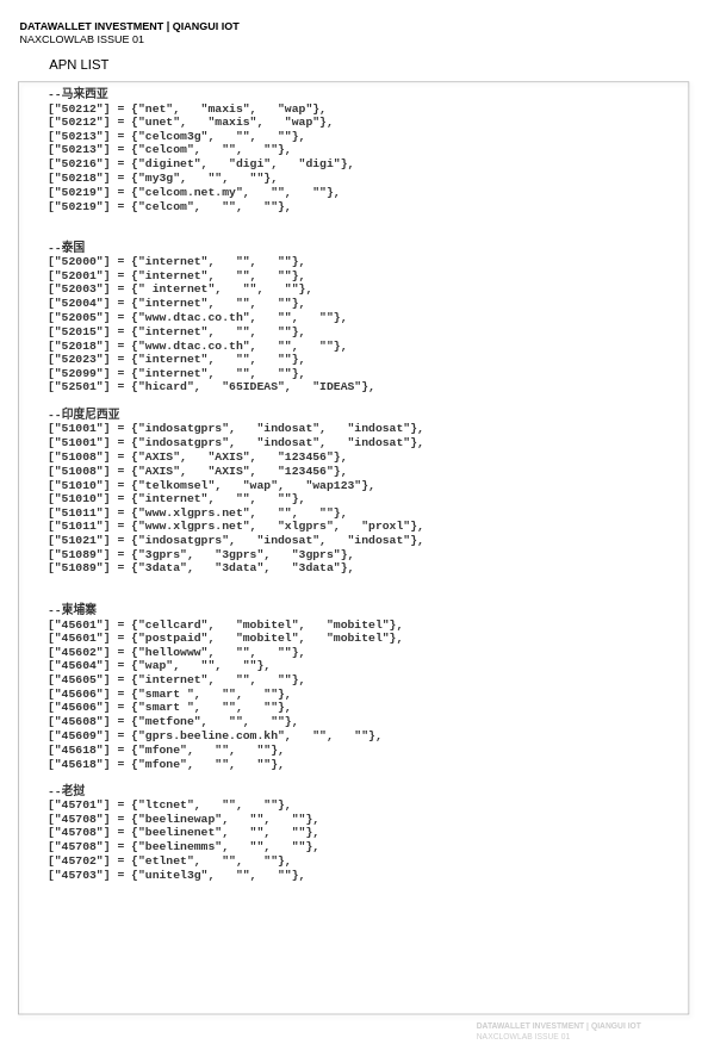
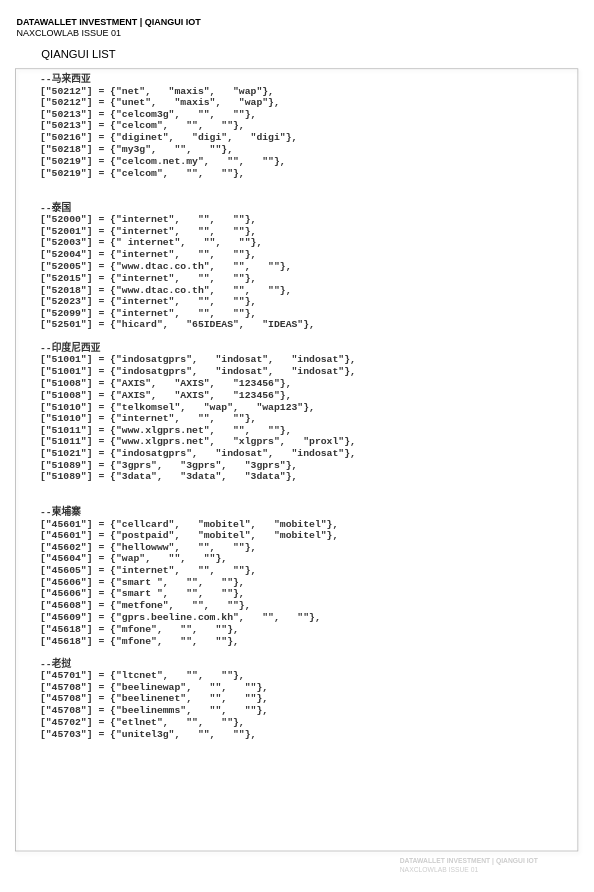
  <mxCell id="0" />
  <mxCell id="1" parent="0" />
  <mxCell id="2" value="&lt;div style=&quot;font-size: 13px&quot;&gt;&amp;nbsp; &amp;nbsp; --马来西亚&lt;/div&gt;&lt;div style=&quot;font-size: 13px&quot;&gt;&amp;nbsp; &amp;nbsp; [&quot;50212&quot;] = {&quot;net&quot;,&amp;nbsp; &amp;nbsp;&quot;maxis&quot;,&amp;nbsp; &amp;nbsp;&quot;wap&quot;},&amp;nbsp; &amp;nbsp;&lt;/div&gt;&lt;div style=&quot;font-size: 13px&quot;&gt;&amp;nbsp; &amp;nbsp; [&quot;50212&quot;] = {&quot;unet&quot;,&amp;nbsp; &amp;nbsp;&quot;maxis&quot;,&amp;nbsp; &amp;nbsp;&quot;wap&quot;},&amp;nbsp; &amp;nbsp;&lt;/div&gt;&lt;div style=&quot;font-size: 13px&quot;&gt;&amp;nbsp; &amp;nbsp; [&quot;50213&quot;] = {&quot;celcom3g&quot;,&amp;nbsp; &amp;nbsp;&quot;&quot;,&amp;nbsp; &amp;nbsp;&quot;&quot;},&amp;nbsp; &amp;nbsp;&lt;/div&gt;&lt;div style=&quot;font-size: 13px&quot;&gt;&amp;nbsp; &amp;nbsp; [&quot;50213&quot;] = {&quot;celcom&quot;,&amp;nbsp; &amp;nbsp;&quot;&quot;,&amp;nbsp; &amp;nbsp;&quot;&quot;},&amp;nbsp; &amp;nbsp;&lt;/div&gt;&lt;div style=&quot;font-size: 13px&quot;&gt;&amp;nbsp; &amp;nbsp; [&quot;50216&quot;] = {&quot;diginet&quot;,&amp;nbsp; &amp;nbsp;&quot;digi&quot;,&amp;nbsp; &amp;nbsp;&quot;digi&quot;},&amp;nbsp; &amp;nbsp;&lt;/div&gt;&lt;div style=&quot;font-size: 13px&quot;&gt;&amp;nbsp; &amp;nbsp; [&quot;50218&quot;] = {&quot;my3g&quot;,&amp;nbsp; &amp;nbsp;&quot;&quot;,&amp;nbsp; &amp;nbsp;&quot;&quot;},&amp;nbsp; &amp;nbsp;&lt;/div&gt;&lt;div style=&quot;font-size: 13px&quot;&gt;&amp;nbsp; &amp;nbsp; [&quot;50219&quot;] = {&quot;celcom.net.my&quot;,&amp;nbsp; &amp;nbsp;&quot;&quot;,&amp;nbsp; &amp;nbsp;&quot;&quot;},&amp;nbsp; &amp;nbsp;&lt;/div&gt;&lt;div style=&quot;font-size: 13px&quot;&gt;&amp;nbsp; &amp;nbsp; [&quot;50219&quot;] = {&quot;celcom&quot;,&amp;nbsp; &amp;nbsp;&quot;&quot;,&amp;nbsp; &amp;nbsp;&quot;&quot;},&amp;nbsp; &amp;nbsp;&lt;/div&gt;&lt;div style=&quot;font-size: 13px&quot;&gt;&lt;br style=&quot;font-size: 13px&quot;&gt;&lt;/div&gt;&lt;div style=&quot;font-size: 13px&quot;&gt;&lt;br style=&quot;font-size: 13px&quot;&gt;&lt;/div&gt;&lt;div style=&quot;font-size: 13px&quot;&gt;&amp;nbsp; &amp;nbsp; --泰国&lt;/div&gt;&lt;div style=&quot;font-size: 13px&quot;&gt;&amp;nbsp; &amp;nbsp; [&quot;52000&quot;] = {&quot;internet&quot;,&amp;nbsp; &amp;nbsp;&quot;&quot;,&amp;nbsp; &amp;nbsp;&quot;&quot;},&amp;nbsp; &amp;nbsp;&lt;/div&gt;&lt;div style=&quot;font-size: 13px&quot;&gt;&amp;nbsp; &amp;nbsp; [&quot;52001&quot;] = {&quot;internet&quot;,&amp;nbsp; &amp;nbsp;&quot;&quot;,&amp;nbsp; &amp;nbsp;&quot;&quot;},&amp;nbsp; &amp;nbsp;&lt;/div&gt;&lt;div style=&quot;font-size: 13px&quot;&gt;&amp;nbsp; &amp;nbsp; [&quot;52003&quot;] = {&quot; internet&quot;,&amp;nbsp; &amp;nbsp;&quot;&quot;,&amp;nbsp; &amp;nbsp;&quot;&quot;},&amp;nbsp; &amp;nbsp;&lt;/div&gt;&lt;div style=&quot;font-size: 13px&quot;&gt;&amp;nbsp; &amp;nbsp; [&quot;52004&quot;] = {&quot;internet&quot;,&amp;nbsp; &amp;nbsp;&quot;&quot;,&amp;nbsp; &amp;nbsp;&quot;&quot;},&amp;nbsp; &amp;nbsp;&lt;/div&gt;&lt;div style=&quot;font-size: 13px&quot;&gt;&amp;nbsp; &amp;nbsp; [&quot;52005&quot;] = {&quot;www.dtac.co.th&quot;,&amp;nbsp; &amp;nbsp;&quot;&quot;,&amp;nbsp; &amp;nbsp;&quot;&quot;},&amp;nbsp; &amp;nbsp;&lt;/div&gt;&lt;div style=&quot;font-size: 13px&quot;&gt;&amp;nbsp; &amp;nbsp; [&quot;52015&quot;] = {&quot;internet&quot;,&amp;nbsp; &amp;nbsp;&quot;&quot;,&amp;nbsp; &amp;nbsp;&quot;&quot;},&amp;nbsp; &amp;nbsp;&lt;/div&gt;&lt;div style=&quot;font-size: 13px&quot;&gt;&amp;nbsp; &amp;nbsp; [&quot;52018&quot;] = {&quot;www.dtac.co.th&quot;,&amp;nbsp; &amp;nbsp;&quot;&quot;,&amp;nbsp; &amp;nbsp;&quot;&quot;},&amp;nbsp; &amp;nbsp;&lt;/div&gt;&lt;div style=&quot;font-size: 13px&quot;&gt;&amp;nbsp; &amp;nbsp; [&quot;52023&quot;] = {&quot;internet&quot;,&amp;nbsp; &amp;nbsp;&quot;&quot;,&amp;nbsp; &amp;nbsp;&quot;&quot;},&amp;nbsp; &amp;nbsp;&lt;/div&gt;&lt;div style=&quot;font-size: 13px&quot;&gt;&amp;nbsp; &amp;nbsp; [&quot;52099&quot;] = {&quot;internet&quot;,&amp;nbsp; &amp;nbsp;&quot;&quot;,&amp;nbsp; &amp;nbsp;&quot;&quot;},&amp;nbsp; &amp;nbsp;&lt;/div&gt;&lt;div style=&quot;font-size: 13px&quot;&gt;&amp;nbsp; &amp;nbsp; [&quot;52501&quot;] = {&quot;hicard&quot;,&amp;nbsp; &amp;nbsp;&quot;65IDEAS&quot;,&amp;nbsp; &amp;nbsp;&quot;IDEAS&quot;},&amp;nbsp;&amp;nbsp;&lt;/div&gt;&lt;div style=&quot;font-size: 13px&quot;&gt;&lt;br style=&quot;font-size: 13px&quot;&gt;&lt;/div&gt;&lt;div style=&quot;font-size: 13px&quot;&gt;&amp;nbsp; &amp;nbsp; --印度尼西亚&lt;/div&gt;&lt;div style=&quot;font-size: 13px&quot;&gt;&amp;nbsp; &amp;nbsp; [&quot;51001&quot;] = {&quot;indosatgprs&quot;,&amp;nbsp; &amp;nbsp;&quot;indosat&quot;,&amp;nbsp; &amp;nbsp;&quot;indosat&quot;},&amp;nbsp; &amp;nbsp;&lt;/div&gt;&lt;div style=&quot;font-size: 13px&quot;&gt;&amp;nbsp; &amp;nbsp; [&quot;51001&quot;] = {&quot;indosatgprs&quot;,&amp;nbsp; &amp;nbsp;&quot;indosat&quot;,&amp;nbsp; &amp;nbsp;&quot;indosat&quot;},&amp;nbsp; &amp;nbsp;&lt;/div&gt;&lt;div style=&quot;font-size: 13px&quot;&gt;&amp;nbsp; &amp;nbsp; [&quot;51008&quot;] = {&quot;AXIS&quot;,&amp;nbsp; &amp;nbsp;&quot;AXIS&quot;,&amp;nbsp; &amp;nbsp;&quot;123456&quot;},&amp;nbsp; &amp;nbsp;&lt;/div&gt;&lt;div style=&quot;font-size: 13px&quot;&gt;&amp;nbsp; &amp;nbsp; [&quot;51008&quot;] = {&quot;AXIS&quot;,&amp;nbsp; &amp;nbsp;&quot;AXIS&quot;,&amp;nbsp; &amp;nbsp;&quot;123456&quot;},&amp;nbsp; &amp;nbsp;&lt;/div&gt;&lt;div style=&quot;font-size: 13px&quot;&gt;&amp;nbsp; &amp;nbsp; [&quot;51010&quot;] = {&quot;telkomsel&quot;,&amp;nbsp; &amp;nbsp;&quot;wap&quot;,&amp;nbsp; &amp;nbsp;&quot;wap123&quot;},&amp;nbsp; &amp;nbsp;&lt;/div&gt;&lt;div style=&quot;font-size: 13px&quot;&gt;&amp;nbsp; &amp;nbsp; [&quot;51010&quot;] = {&quot;internet&quot;,&amp;nbsp; &amp;nbsp;&quot;&quot;,&amp;nbsp; &amp;nbsp;&quot;&quot;},&amp;nbsp; &amp;nbsp;&lt;/div&gt;&lt;div style=&quot;font-size: 13px&quot;&gt;&amp;nbsp; &amp;nbsp; [&quot;51011&quot;] = {&quot;www.xlgprs.net&quot;,&amp;nbsp; &amp;nbsp;&quot;&quot;,&amp;nbsp; &amp;nbsp;&quot;&quot;},&amp;nbsp; &amp;nbsp;&lt;/div&gt;&lt;div style=&quot;font-size: 13px&quot;&gt;&amp;nbsp; &amp;nbsp; [&quot;51011&quot;] = {&quot;www.xlgprs.net&quot;,&amp;nbsp; &amp;nbsp;&quot;xlgprs&quot;,&amp;nbsp; &amp;nbsp;&quot;proxl&quot;},&amp;nbsp; &amp;nbsp;&lt;/div&gt;&lt;div style=&quot;font-size: 13px&quot;&gt;&amp;nbsp; &amp;nbsp; [&quot;51021&quot;] = {&quot;indosatgprs&quot;,&amp;nbsp; &amp;nbsp;&quot;indosat&quot;,&amp;nbsp; &amp;nbsp;&quot;indosat&quot;},&lt;/div&gt;&lt;div style=&quot;font-size: 13px&quot;&gt;&amp;nbsp; &amp;nbsp; [&quot;51089&quot;] = {&quot;3gprs&quot;,&amp;nbsp; &amp;nbsp;&quot;3gprs&quot;,&amp;nbsp; &amp;nbsp;&quot;3gprs&quot;},&amp;nbsp; &amp;nbsp;&lt;/div&gt;&lt;div style=&quot;font-size: 13px&quot;&gt;&amp;nbsp; &amp;nbsp; [&quot;51089&quot;] = {&quot;3data&quot;,&amp;nbsp; &amp;nbsp;&quot;3data&quot;,&amp;nbsp; &amp;nbsp;&quot;3data&quot;},&amp;nbsp; &amp;nbsp; &amp;nbsp;&lt;/div&gt;&lt;div style=&quot;font-size: 13px&quot;&gt;&lt;br style=&quot;font-size: 13px&quot;&gt;&lt;/div&gt;&lt;div style=&quot;font-size: 13px&quot;&gt;&lt;br style=&quot;font-size: 13px&quot;&gt;&lt;/div&gt;&lt;div style=&quot;font-size: 13px&quot;&gt;&amp;nbsp; &amp;nbsp; --柬埔寨&lt;/div&gt;&lt;div style=&quot;font-size: 13px&quot;&gt;&amp;nbsp; &amp;nbsp; [&quot;45601&quot;] = {&quot;cellcard&quot;,&amp;nbsp; &amp;nbsp;&quot;mobitel&quot;,&amp;nbsp; &amp;nbsp;&quot;mobitel&quot;},&amp;nbsp; &amp;nbsp;&lt;/div&gt;&lt;div style=&quot;font-size: 13px&quot;&gt;&amp;nbsp; &amp;nbsp; [&quot;45601&quot;] = {&quot;postpaid&quot;,&amp;nbsp; &amp;nbsp;&quot;mobitel&quot;,&amp;nbsp; &amp;nbsp;&quot;mobitel&quot;},&amp;nbsp; &amp;nbsp;&lt;/div&gt;&lt;div style=&quot;font-size: 13px&quot;&gt;&amp;nbsp; &amp;nbsp; [&quot;45602&quot;] = {&quot;hellowww&quot;,&amp;nbsp; &amp;nbsp;&quot;&quot;,&amp;nbsp; &amp;nbsp;&quot;&quot;},&amp;nbsp; &amp;nbsp;&lt;/div&gt;&lt;div style=&quot;font-size: 13px&quot;&gt;&amp;nbsp; &amp;nbsp; [&quot;45604&quot;] = {&quot;wap&quot;,&amp;nbsp; &amp;nbsp;&quot;&quot;,&amp;nbsp; &amp;nbsp;&quot;&quot;},&amp;nbsp; &amp;nbsp;&lt;/div&gt;&lt;div style=&quot;font-size: 13px&quot;&gt;&amp;nbsp; &amp;nbsp; [&quot;45605&quot;] = {&quot;internet&quot;,&amp;nbsp; &amp;nbsp;&quot;&quot;,&amp;nbsp; &amp;nbsp;&quot;&quot;},&amp;nbsp; &amp;nbsp;&lt;/div&gt;&lt;div style=&quot;font-size: 13px&quot;&gt;&amp;nbsp; &amp;nbsp; [&quot;45606&quot;] = {&quot;smart &quot;,&amp;nbsp; &amp;nbsp;&quot;&quot;,&amp;nbsp; &amp;nbsp;&quot;&quot;},&amp;nbsp; &amp;nbsp;&lt;/div&gt;&lt;div style=&quot;font-size: 13px&quot;&gt;&amp;nbsp; &amp;nbsp; [&quot;45606&quot;] = {&quot;smart &quot;,&amp;nbsp; &amp;nbsp;&quot;&quot;,&amp;nbsp; &amp;nbsp;&quot;&quot;},&amp;nbsp; &amp;nbsp;&lt;/div&gt;&lt;div style=&quot;font-size: 13px&quot;&gt;&amp;nbsp; &amp;nbsp; [&quot;45608&quot;] = {&quot;metfone&quot;,&amp;nbsp; &amp;nbsp;&quot;&quot;,&amp;nbsp; &amp;nbsp;&quot;&quot;},&amp;nbsp; &amp;nbsp;&lt;/div&gt;&lt;div style=&quot;font-size: 13px&quot;&gt;&amp;nbsp; &amp;nbsp; [&quot;45609&quot;] = {&quot;gprs.beeline.com.kh&quot;,&amp;nbsp; &amp;nbsp;&quot;&quot;,&amp;nbsp; &amp;nbsp;&quot;&quot;},&amp;nbsp; &amp;nbsp;&lt;/div&gt;&lt;div style=&quot;font-size: 13px&quot;&gt;&amp;nbsp; &amp;nbsp; [&quot;45618&quot;] = {&quot;mfone&quot;,&amp;nbsp; &amp;nbsp;&quot;&quot;,&amp;nbsp; &amp;nbsp;&quot;&quot;},&amp;nbsp; &amp;nbsp;&lt;/div&gt;&lt;div style=&quot;font-size: 13px&quot;&gt;&amp;nbsp; &amp;nbsp; [&quot;45618&quot;] = {&quot;mfone&quot;,&amp;nbsp; &amp;nbsp;&quot;&quot;,&amp;nbsp; &amp;nbsp;&quot;&quot;},&amp;nbsp; &amp;nbsp;&lt;/div&gt;&lt;div style=&quot;font-size: 13px&quot;&gt;&lt;br style=&quot;font-size: 13px&quot;&gt;&lt;/div&gt;&lt;div style=&quot;font-size: 13px&quot;&gt;&lt;div style=&quot;font-size: 13px&quot;&gt;&amp;nbsp; &amp;nbsp; --老挝&lt;/div&gt;&lt;div style=&quot;font-size: 13px&quot;&gt;&amp;nbsp; &amp;nbsp; [&quot;45701&quot;] = {&quot;ltcnet&quot;,&amp;nbsp; &amp;nbsp;&quot;&quot;,&amp;nbsp; &amp;nbsp;&quot;&quot;},&amp;nbsp; &amp;nbsp;&lt;/div&gt;&lt;div style=&quot;font-size: 13px&quot;&gt;&amp;nbsp; &amp;nbsp; [&quot;45708&quot;] = {&quot;beelinewap&quot;,&amp;nbsp; &amp;nbsp;&quot;&quot;,&amp;nbsp; &amp;nbsp;&quot;&quot;},&amp;nbsp; &amp;nbsp;&lt;/div&gt;&lt;div style=&quot;font-size: 13px&quot;&gt;&amp;nbsp; &amp;nbsp; [&quot;45708&quot;] = {&quot;beelinenet&quot;,&amp;nbsp; &amp;nbsp;&quot;&quot;,&amp;nbsp; &amp;nbsp;&quot;&quot;},&amp;nbsp;&amp;nbsp;&lt;/div&gt;&lt;div style=&quot;font-size: 13px&quot;&gt;&amp;nbsp; &amp;nbsp; [&quot;45708&quot;] = {&quot;beelinemms&quot;,&amp;nbsp; &amp;nbsp;&quot;&quot;,&amp;nbsp; &amp;nbsp;&quot;&quot;},&lt;/div&gt;&lt;div style=&quot;font-size: 13px&quot;&gt;&amp;nbsp; &amp;nbsp; [&quot;45702&quot;] = {&quot;etlnet&quot;,&amp;nbsp; &amp;nbsp;&quot;&quot;,&amp;nbsp; &amp;nbsp;&quot;&quot;},&amp;nbsp; &amp;nbsp;&lt;/div&gt;&lt;div style=&quot;font-size: 13px&quot;&gt;&amp;nbsp; &amp;nbsp; [&quot;45703&quot;] = {&quot;unitel3g&quot;,&amp;nbsp; &amp;nbsp;&quot;&quot;,&amp;nbsp; &amp;nbsp;&quot;&quot;},&amp;nbsp; &amp;nbsp;&lt;/div&gt;&lt;/div&gt;" style="rounded=0;whiteSpace=wrap;html=1;align=left;verticalAlign=top;fontStyle=1;fontSize=13;strokeColor=#000000;fillColor=none;opacity=30;shadow=1;fontColor=#333333;fontFamily=Courier New;" parent="1" vertex="1"><mxGeometry x="20" y="91" width="750" height="1043" as="geometry" /></mxCell>
- <mxCell id="3" value="APN LIST" style="text;html=1;strokeColor=none;fillColor=none;align=left;verticalAlign=middle;whiteSpace=wrap;rounded=0;shadow=1;fontSize=15;opacity=30;" vertex="1" parent="1"><mxGeometry x="52.5" y="58.5" width="116" height="25" as="geometry" /></mxCell>
+ <mxCell id="3" value="QIANGUI LIST" style="text;html=1;strokeColor=none;fillColor=none;align=left;verticalAlign=middle;whiteSpace=wrap;rounded=0;shadow=1;fontSize=15;opacity=30;" vertex="1" parent="1"><mxGeometry x="52.5" y="58.5" width="116" height="25" as="geometry" /></mxCell>
  <mxCell id="4" value="DATAWALLET INVESTMENT | QIANGUI IOT &lt;br style=&quot;font-size: 12px;&quot;&gt;&lt;span style=&quot;font-weight: normal; font-size: 12px;&quot;&gt;NAXCLOWLAB ISSUE 01&lt;/span&gt;" style="text;html=1;strokeColor=none;fillColor=none;align=left;verticalAlign=middle;whiteSpace=wrap;rounded=0;shadow=1;fontSize=12;opacity=30;fontStyle=1" vertex="1" parent="1"><mxGeometry x="20" y="20" width="487" height="31" as="geometry" /></mxCell>
  <mxCell id="5" value="DATAWALLET INVESTMENT | QIANGUI IOT &lt;br style=&quot;font-size: 9px;&quot;&gt;&lt;span style=&quot;font-weight: normal; font-size: 9px;&quot;&gt;NAXCLOWLAB ISSUE 01&lt;/span&gt;" style="text;html=1;strokeColor=none;fillColor=none;align=left;verticalAlign=middle;whiteSpace=wrap;rounded=0;shadow=1;fontSize=9;opacity=30;fontStyle=1;fontColor=#CCCCCC;" vertex="1" parent="1"><mxGeometry x="531" y="1139" width="238" height="28" as="geometry" /></mxCell>
